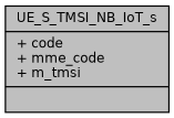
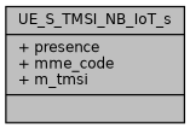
  digraph {
-   n1 [color=black fillcolor=grey75 fontcolor=black fontname=Helvetica fontsize=10 height=0.2 label="{UE_S_TMSI_NB_IoT_s\n|+ code\l+ mme_code\l+ m_tmsi\l|}" shape=record style=filled width=0.4]
+   n1 [color=black fillcolor=grey75 fontcolor=black fontname=Helvetica fontsize=10 height=0.2 label="{UE_S_TMSI_NB_IoT_s\n|+ presence\l+ mme_code\l+ m_tmsi\l|}" shape=record style=filled width=0.4]
  }
